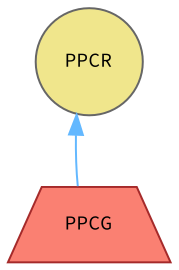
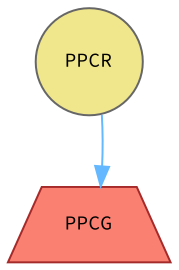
  digraph {
    fontname="Source Code Pro"
    node [fontname="Source Code Pro" fontsize=10 style=filled]
    n1 [color=gray40 fillcolor=khaki fontcolor=black height=0.2 label=PPCR shape=circle width=0.4]
    n2 [color=brown fillcolor=salmon height=0.2 label=PPCG shape=trapezium width=0.4]
-   n1 -> n2 [color=steelblue1 dir=back fontname="Source Code Pro" fontsize=10 labelfontname=Helvetica labelfontsize=10 style=solid]
+   n2 -> n1 [color=steelblue1 dir=back fontname="Source Code Pro" fontsize=10 labelfontname=Helvetica labelfontsize=10 style=solid]
  }
